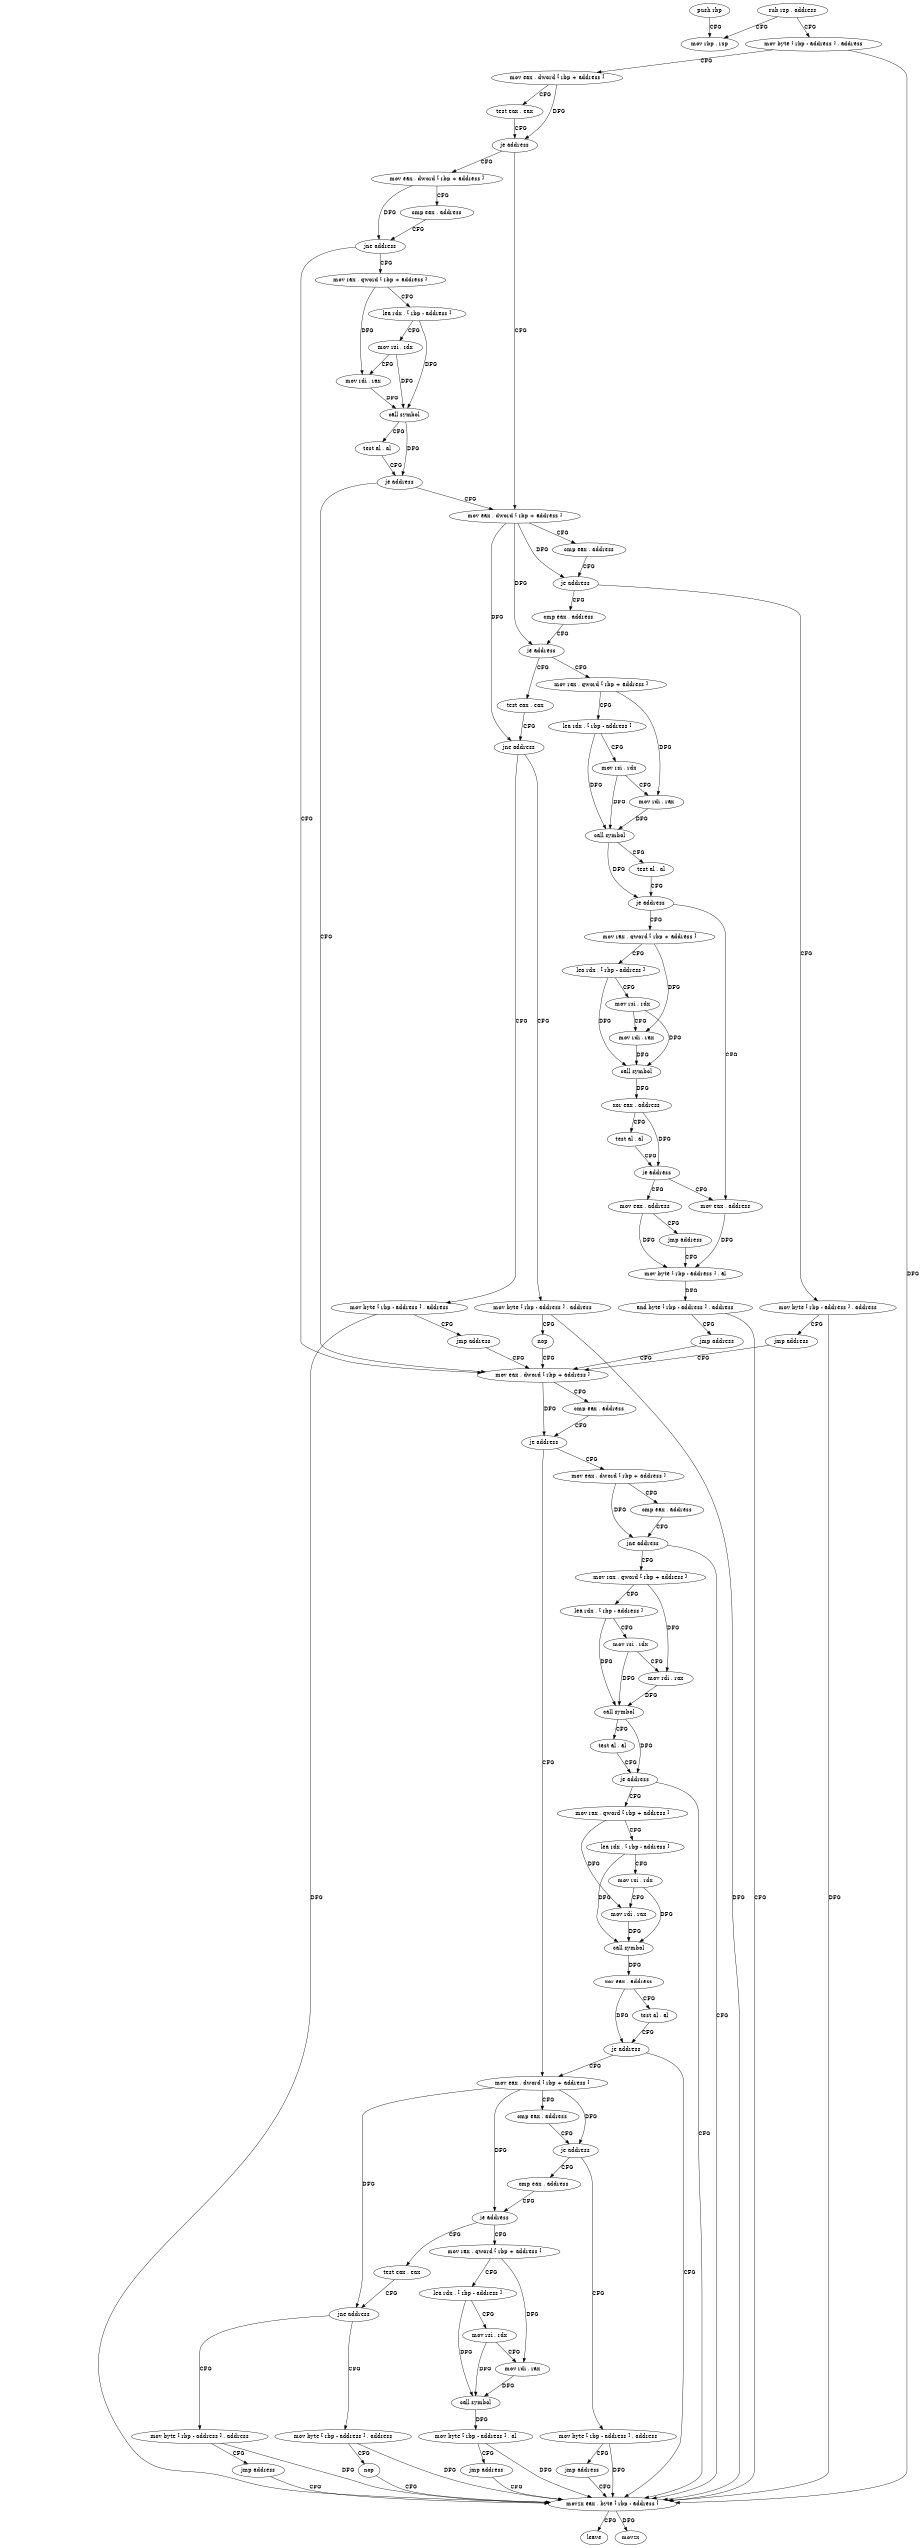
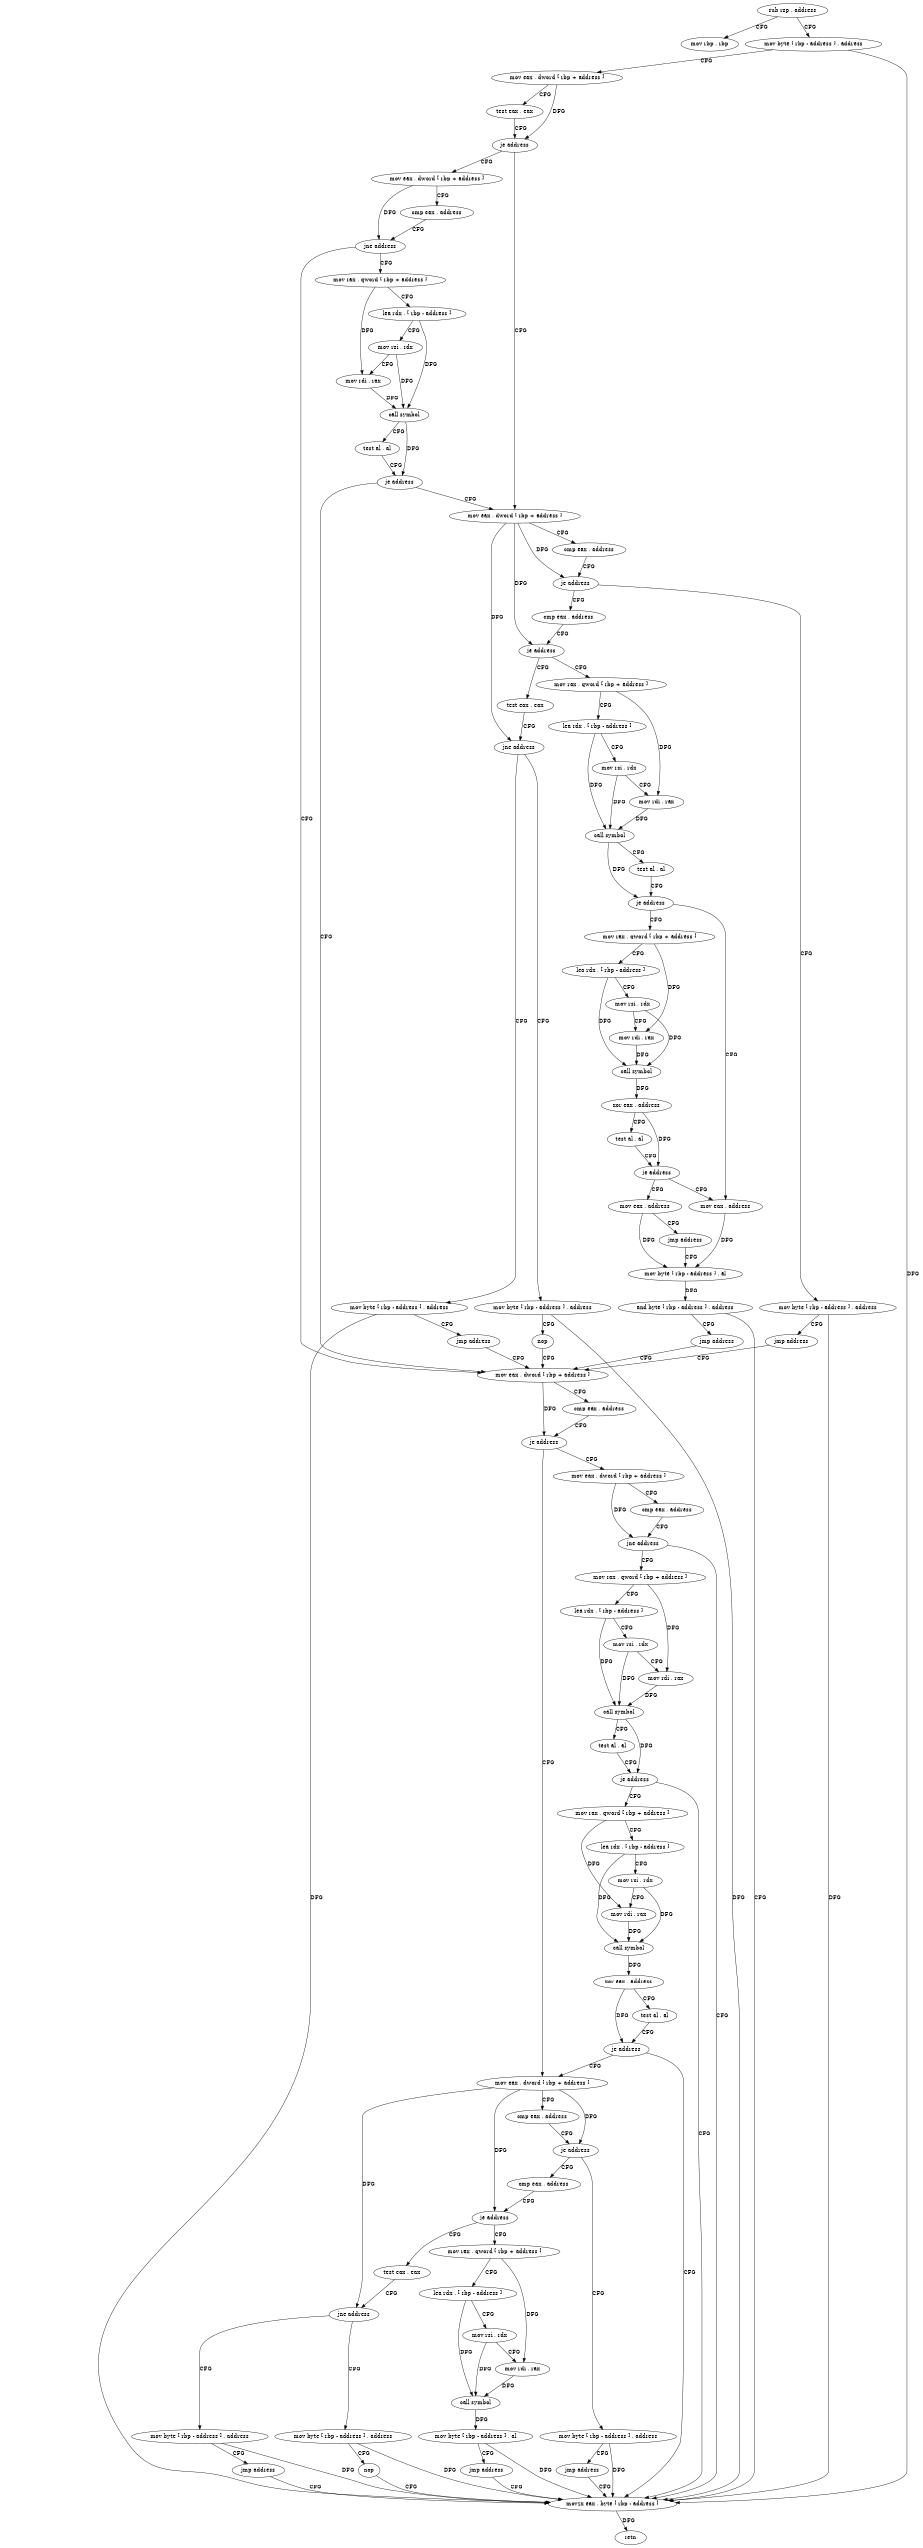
  digraph {
-   n1 [label="push rbp"]
-   n2 [label="mov rbp , rsp"]
+   n2 [label="mov rbp , rbp"]
    n3 [label="sub rsp , address"]
    n4 [label="mov byte [ rbp - address ] , address"]
    n5 [label="mov eax , dword [ rbp + address ]"]
    n6 [label="movzx eax , byte [ rbp - address ]"]
    n7 [label="test eax , eax"]
    n8 [label="je address"]
-   n9 [label=leave]
-   n10 [label=movzx]
+   n10 [label=retn]
    n11 [label="mov eax , dword [ rbp + address ]"]
    n12 [label="mov eax , dword [ rbp + address ]"]
    n13 [label="cmp eax , address"]
    n14 [label="je address"]
    n15 [label="je address"]
    n16 [label="jne address"]
    n17 [label="cmp eax , address"]
    n18 [label="jne address"]
    n19 [label="mov byte [ rbp - address ] , address"]
    n20 [label="cmp eax , address"]
    n21 [label="mov rax , qword [ rbp + address ]"]
    n22 [label="test eax , eax"]
    n23 [label="mov byte [ rbp - address ] , address"]
    n24 [label="mov byte [ rbp - address ] , address"]
    n25 [label="mov eax , dword [ rbp + address ]"]
    n26 [label="mov rax , qword [ rbp + address ]"]
    n27 [label="jmp address"]
    n28 [label="cmp eax , address"]
    n29 [label="je address"]
    n30 [label="lea rdx , [ rbp - address ]"]
    n31 [label="mov rdi , rax"]
    n32 [label="mov eax , dword [ rbp + address ]"]
    n33 [label="mov eax , dword [ rbp + address ]"]
    n34 [label="mov rsi , rdx"]
    n35 [label="call symbol"]
    n36 [label="lea rdx , [ rbp - address ]"]
    n37 [label="mov rdi , rax"]
    n38 [label="mov rsi , rdx"]
    n39 [label="call symbol"]
    n40 [label="cmp eax , address"]
    n41 [label="je address"]
    n42 [label="je address"]
    n43 [label="jne address"]
    n44 [label="cmp eax , address"]
    n45 [label="jne address"]
    n46 [label="mov byte [ rbp - address ] , address"]
    n47 [label="cmp eax , address"]
    n48 [label="mov rax , qword [ rbp + address ]"]
    n49 [label="test eax , eax"]
    n50 [label="mov byte [ rbp - address ] , address"]
    n51 [label="mov byte [ rbp - address ] , address"]
    n52 [label="mov rax , qword [ rbp + address ]"]
    n53 [label="test al , al"]
    n54 [label="je address"]
    n55 [label="test al , al"]
    n56 [label="je address"]
    n57 [label="mov eax , address"]
    n58 [label="mov rax , qword [ rbp + address ]"]
    n59 [label="mov byte [ rbp - address ] , al"]
    n60 [label="lea rdx , [ rbp - address ]"]
    n61 [label="mov rdi , rax"]
    n62 [label="and byte [ rbp - address ] , address"]
    n63 [label="mov rsi , rdx"]
    n64 [label="call symbol"]
    n65 [label=nop]
    n66 [label="jmp address"]
    n67 [label="jmp address"]
    n68 [label="lea rdx , [ rbp - address ]"]
    n69 [label="mov rdi , rax"]
    n70 [label="mov rsi , rdx"]
    n71 [label="call symbol"]
    n72 [label="jmp address"]
    n73 [label="xor eax , address"]
    n74 [label="test al , al"]
    n75 [label="je address"]
    n76 [label="mov eax , address"]
    n77 [label="jmp address"]
    n78 [label="lea rdx , [ rbp - address ]"]
    n79 [label="mov rdi , rax"]
    n80 [label="mov rsi , rdx"]
    n81 [label="call symbol"]
    n82 [label="test al , al"]
    n83 [label="je address"]
    n84 [label="mov rax , qword [ rbp + address ]"]
    n85 [label="lea rdx , [ rbp - address ]"]
    n86 [label="mov rdi , rax"]
    n87 [label="mov rsi , rdx"]
    n88 [label="call symbol"]
    n89 [label="mov byte [ rbp - address ] , al"]
    n90 [label="jmp address"]
    n91 [label=nop]
    n92 [label="jmp address"]
    n93 [label="xor eax , address"]
    n94 [label="test al , al"]
    n95 [label="je address"]
-   n1 -> n2 [label=CFG]
    n3 -> n2 [label=CFG]
    n3 -> n4 [label=CFG]
    n4 -> n5 [label=CFG]
    n4 -> n6 [label=DFG]
    n5 -> n7 [label=CFG]
    n5 -> n8 [label=DFG]
-   n6 -> n9 [label=CFG]
    n6 -> n10 [label=DFG]
    n7 -> n8 [label=CFG]
    n8 -> n11 [label=CFG]
    n8 -> n12 [label=CFG]
    n11 -> n13 [label=CFG]
    n11 -> n14 [label=DFG]
    n11 -> n15 [label=DFG]
    n11 -> n16 [label=DFG]
    n12 -> n17 [label=CFG]
    n12 -> n18 [label=DFG]
    n13 -> n14 [label=CFG]
    n14 -> n19 [label=CFG]
    n14 -> n20 [label=CFG]
    n15 -> n21 [label=CFG]
    n15 -> n22 [label=CFG]
    n16 -> n23 [label=CFG]
    n16 -> n24 [label=CFG]
    n17 -> n18 [label=CFG]
    n18 -> n25 [label=CFG]
    n18 -> n26 [label=CFG]
    n19 -> n6 [label=DFG]
    n19 -> n27 [label=CFG]
    n20 -> n15 [label=CFG]
    n21 -> n36 [label=CFG]
    n21 -> n37 [label=DFG]
    n22 -> n16 [label=CFG]
    n23 -> n6 [label=DFG]
    n23 -> n65 [label=CFG]
    n24 -> n6 [label=DFG]
    n24 -> n66 [label=CFG]
    n25 -> n28 [label=CFG]
    n25 -> n29 [label=DFG]
    n26 -> n30 [label=CFG]
    n26 -> n31 [label=DFG]
    n27 -> n25 [label=CFG]
    n28 -> n29 [label=CFG]
    n29 -> n32 [label=CFG]
    n29 -> n33 [label=CFG]
    n30 -> n34 [label=CFG]
    n30 -> n35 [label=DFG]
    n31 -> n35 [label=DFG]
    n32 -> n40 [label=CFG]
    n32 -> n41 [label=DFG]
    n32 -> n42 [label=DFG]
    n32 -> n43 [label=DFG]
    n33 -> n44 [label=CFG]
    n33 -> n45 [label=DFG]
    n34 -> n31 [label=CFG]
    n34 -> n35 [label=DFG]
    n35 -> n53 [label=CFG]
    n35 -> n54 [label=DFG]
    n36 -> n38 [label=CFG]
    n36 -> n39 [label=DFG]
    n37 -> n39 [label=DFG]
    n38 -> n37 [label=CFG]
    n38 -> n39 [label=DFG]
    n39 -> n55 [label=CFG]
    n39 -> n56 [label=DFG]
    n40 -> n41 [label=CFG]
    n41 -> n46 [label=CFG]
    n41 -> n47 [label=CFG]
    n42 -> n48 [label=CFG]
    n42 -> n49 [label=CFG]
    n43 -> n50 [label=CFG]
    n43 -> n51 [label=CFG]
    n44 -> n45 [label=CFG]
    n45 -> n6 [label=CFG]
    n45 -> n52 [label=CFG]
    n46 -> n6 [label=DFG]
    n46 -> n67 [label=CFG]
    n47 -> n42 [label=CFG]
    n48 -> n78 [label=CFG]
    n48 -> n79 [label=DFG]
    n49 -> n43 [label=CFG]
    n50 -> n6 [label=DFG]
    n50 -> n91 [label=CFG]
    n51 -> n6 [label=DFG]
    n51 -> n92 [label=CFG]
    n52 -> n68 [label=CFG]
    n52 -> n69 [label=DFG]
    n53 -> n54 [label=CFG]
    n54 -> n11 [label=CFG]
    n54 -> n25 [label=CFG]
    n55 -> n56 [label=CFG]
    n56 -> n57 [label=CFG]
    n56 -> n58 [label=CFG]
    n57 -> n59 [label=DFG]
    n58 -> n60 [label=CFG]
    n58 -> n61 [label=DFG]
    n59 -> n62 [label=DFG]
    n60 -> n63 [label=CFG]
    n60 -> n64 [label=DFG]
    n61 -> n64 [label=DFG]
    n62 -> n6 [label=CFG]
    n62 -> n72 [label=CFG]
    n63 -> n61 [label=CFG]
    n63 -> n64 [label=DFG]
    n64 -> n73 [label=DFG]
    n65 -> n25 [label=CFG]
    n66 -> n25 [label=CFG]
    n67 -> n6 [label=CFG]
    n68 -> n70 [label=CFG]
    n68 -> n71 [label=DFG]
    n69 -> n71 [label=DFG]
    n70 -> n69 [label=CFG]
    n70 -> n71 [label=DFG]
    n71 -> n82 [label=CFG]
    n71 -> n83 [label=DFG]
    n72 -> n25 [label=CFG]
    n73 -> n74 [label=CFG]
    n73 -> n75 [label=DFG]
    n74 -> n75 [label=CFG]
    n75 -> n57 [label=CFG]
    n75 -> n76 [label=CFG]
    n76 -> n59 [label=DFG]
    n76 -> n77 [label=CFG]
    n77 -> n59 [label=CFG]
    n78 -> n80 [label=CFG]
    n78 -> n81 [label=DFG]
    n79 -> n81 [label=DFG]
    n80 -> n79 [label=CFG]
    n80 -> n81 [label=DFG]
    n81 -> n89 [label=DFG]
    n82 -> n83 [label=CFG]
    n83 -> n6 [label=CFG]
    n83 -> n84 [label=CFG]
    n84 -> n85 [label=CFG]
    n84 -> n86 [label=DFG]
    n85 -> n87 [label=CFG]
    n85 -> n88 [label=DFG]
    n86 -> n88 [label=DFG]
    n87 -> n86 [label=CFG]
    n87 -> n88 [label=DFG]
    n88 -> n93 [label=DFG]
    n89 -> n6 [label=DFG]
    n89 -> n90 [label=CFG]
    n90 -> n6 [label=CFG]
    n91 -> n6 [label=CFG]
    n92 -> n6 [label=CFG]
    n93 -> n94 [label=CFG]
    n93 -> n95 [label=DFG]
    n94 -> n95 [label=CFG]
    n95 -> n6 [label=CFG]
    n95 -> n32 [label=CFG]
  }
